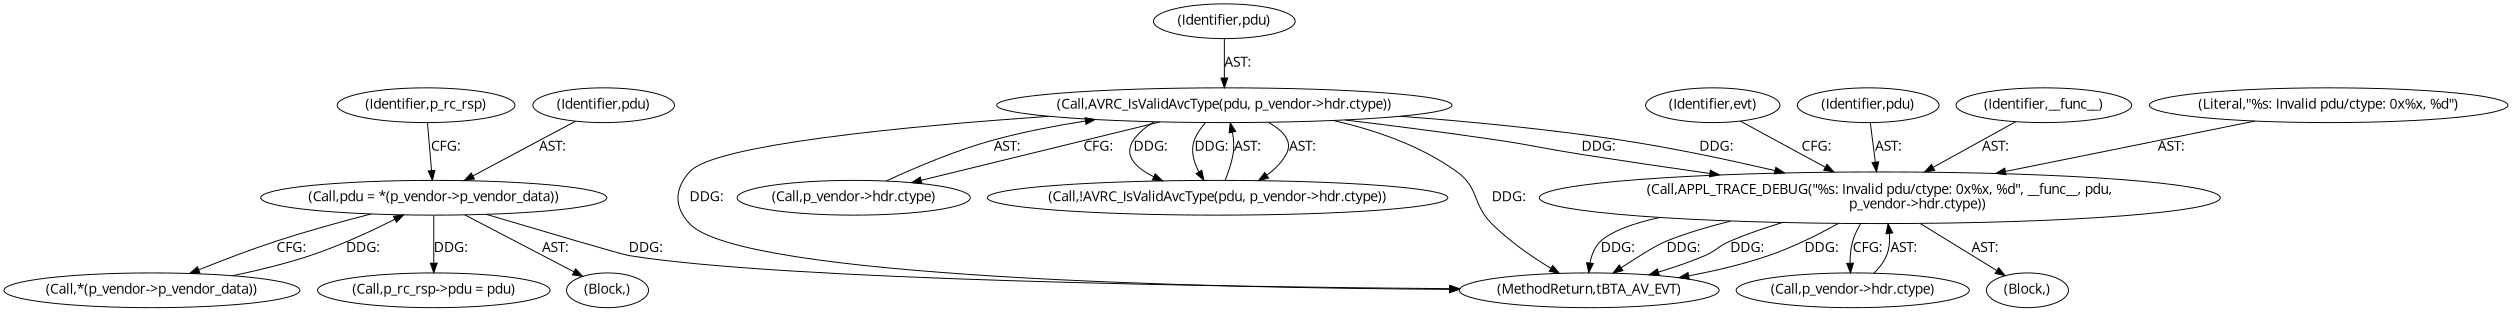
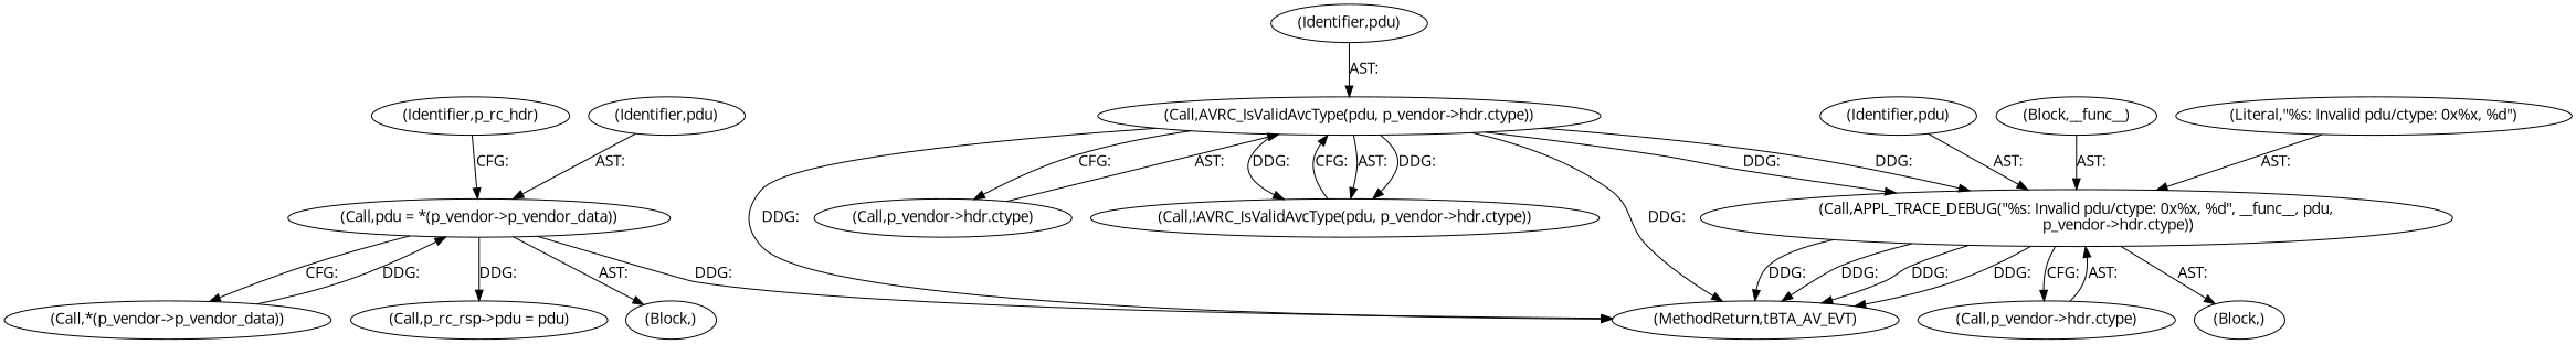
  digraph {
    fontname="Open Sans"
    node [fontname="Open Sans"]
    edge [fontname="Open Sans"]
    n1 [label="(Call,APPL_TRACE_DEBUG(\"%s: Invalid pdu/ctype: 0x%x, %d\", __func__, pdu,\n                     p_vendor->hdr.ctype))"]
    n2 [label="(MethodReturn,tBTA_AV_EVT)"]
    n3 [label="(Call,p_vendor->hdr.ctype)"]
    n4 [label="(Block,)"]
    n5 [label="(Call,AVRC_IsValidAvcType(pdu, p_vendor->hdr.ctype))"]
    n6 [label="(Call,!AVRC_IsValidAvcType(pdu, p_vendor->hdr.ctype))"]
    n7 [label="(Call,p_vendor->hdr.ctype)"]
    n8 [label="(Call,pdu = *(p_vendor->p_vendor_data))"]
    n9 [label="(Block,)"]
    n10 [label="(Call,*(p_vendor->p_vendor_data))"]
    n11 [label="(Call,p_rc_rsp->pdu = pdu)"]
-   n12 [label="(Identifier,evt)"]
-   n13 [label="(Identifier,p_rc_rsp)"]
+   n13 [label="(Identifier,p_rc_hdr)"]
    n14 [label="(Identifier,pdu)"]
-   n15 [label="(Identifier,__func__)"]
+   n15 [label="(Block,__func__)"]
    n16 [label="(Identifier,pdu)"]
    n17 [label="(Identifier,pdu)"]
    n18 [label="(Literal,\"%s: Invalid pdu/ctype: 0x%x, %d\")"]
    n1 -> n2 [label="DDG: "]
    n1 -> n2 [label="DDG: "]
    n1 -> n2 [label="DDG: "]
    n1 -> n2 [label="DDG: "]
    n1 -> n3 [label="CFG: "]
    n1 -> n4 [label="AST: "]
    n3 -> n1 [label="AST: "]
    n5 -> n1 [label="DDG: "]
    n5 -> n1 [label="DDG: "]
    n5 -> n2 [label="DDG: "]
    n5 -> n2 [label="DDG: "]
    n5 -> n6 [label="AST: "]
    n5 -> n6 [label="DDG: "]
    n5 -> n6 [label="DDG: "]
    n5 -> n7 [label="CFG: "]
-   n6 -> n5 [label="AST: "]
+   n6 -> n5 [label="CFG: "]
    n7 -> n5 [label="AST: "]
    n8 -> n2 [label="DDG: "]
    n8 -> n9 [label="AST: "]
    n8 -> n10 [label="CFG: "]
    n8 -> n11 [label="DDG: "]
    n10 -> n8 [label="DDG: "]
-   n12 -> n1 [label="CFG: "]
    n13 -> n8 [label="CFG: "]
    n14 -> n1 [label="AST: "]
    n15 -> n1 [label="AST: "]
    n16 -> n8 [label="AST: "]
    n17 -> n5 [label="AST: "]
    n18 -> n1 [label="AST: "]
  }
